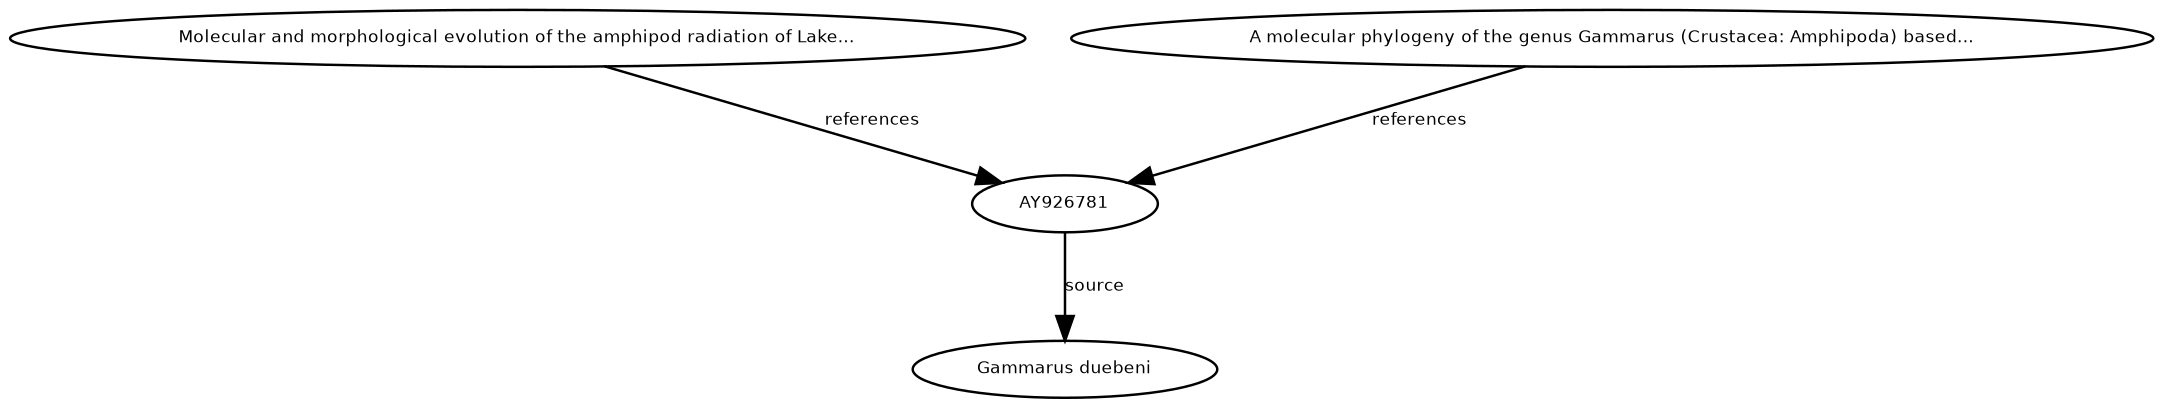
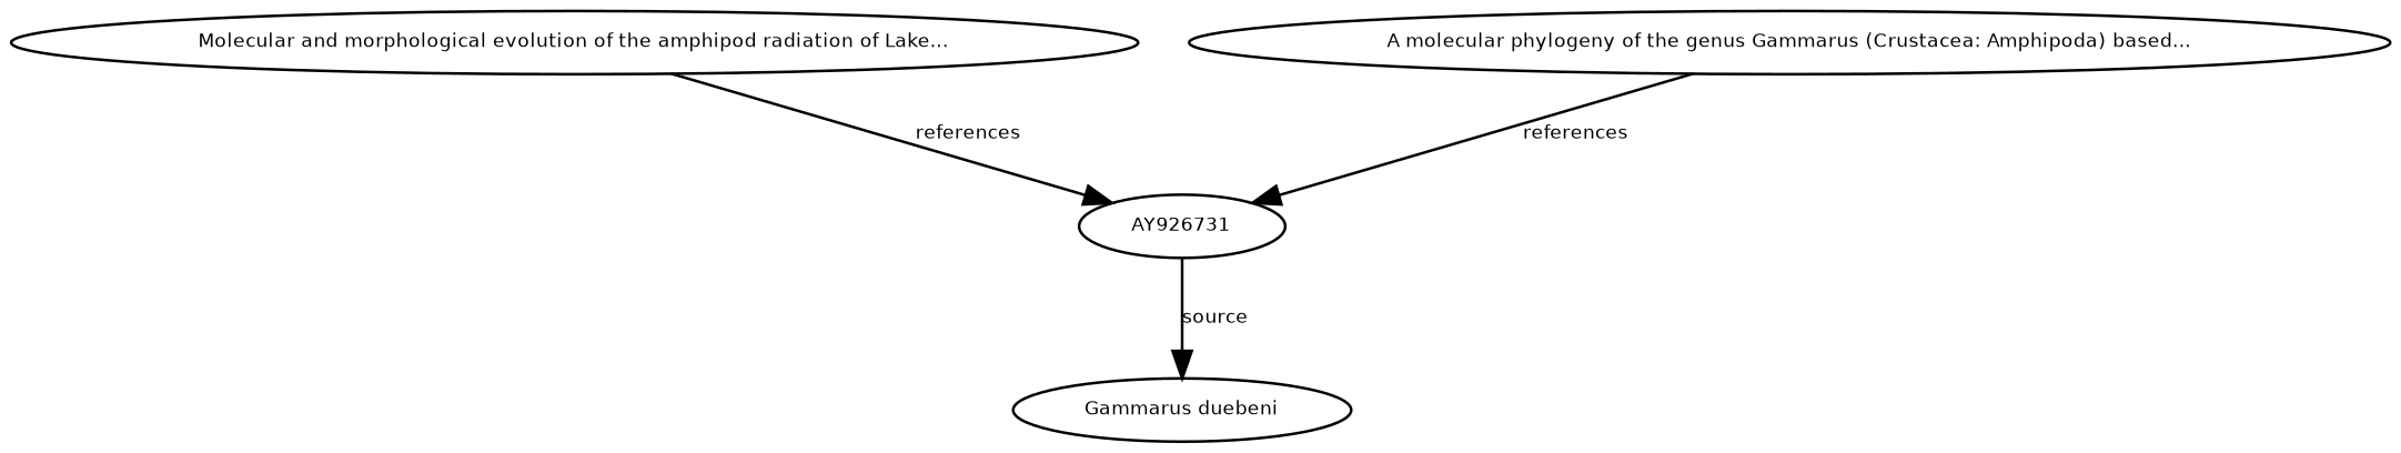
  digraph {
    node [fontname=Helvetica fontsize=7]
    edge [fontname=Helvetica fontsize=7]
-   n1 [height=0.27433100247 label=AY926781 width=0.27433100247]
+   n1 [height=0.27433100247 label=AY926731 width=0.27433100247]
    n2 [height=0.27433100247 label="Gammarus duebeni" width=0.27433100247]
    n3 [height=0.27433100247 label="Molecular and morphological evolution of the amphipod radiation of Lake..." width=0.27433100247]
    n4 [height=0.27433100247 label="A molecular phylogeny of the genus Gammarus (Crustacea: Amphipoda) based..." width=0.27433100247]
    n1 -> n2 [label=source]
    n3 -> n1 [label=references]
    n4 -> n1 [label=references]
  }
